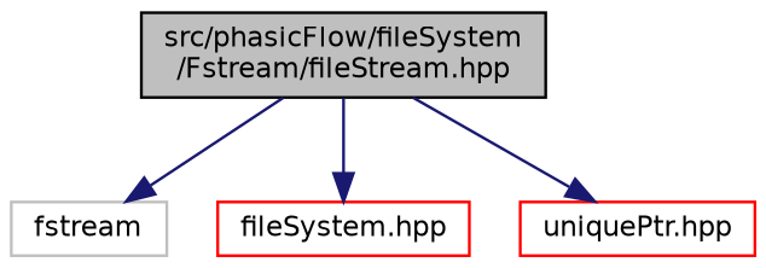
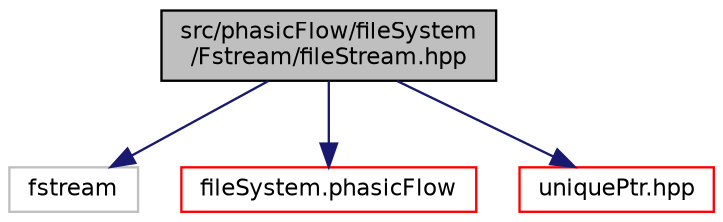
  digraph {
    node [color=red fillcolor=white fontname=Helvetica fontsize=10 shape=record style=filled]
    edge [color=midnightblue fontname=Helvetica fontsize=10 labelfontname=Helvetica labelfontsize=10 style=solid]
    n1 [color=black fillcolor=grey75 fontcolor=black height=0.2 label="src/phasicFlow/fileSystem\l/Fstream/fileStream.hpp" width=0.4]
    n2 [color=grey75 height=0.2 label=fstream width=0.4]
-   n3 [height=0.2 label="fileSystem.hpp" width=0.4]
+   n3 [height=0.2 label="fileSystem.phasicFlow" width=0.4]
    n4 [height=0.2 label="uniquePtr.hpp" width=0.4]
    n1 -> n2
    n1 -> n3
    n1 -> n4
  }
